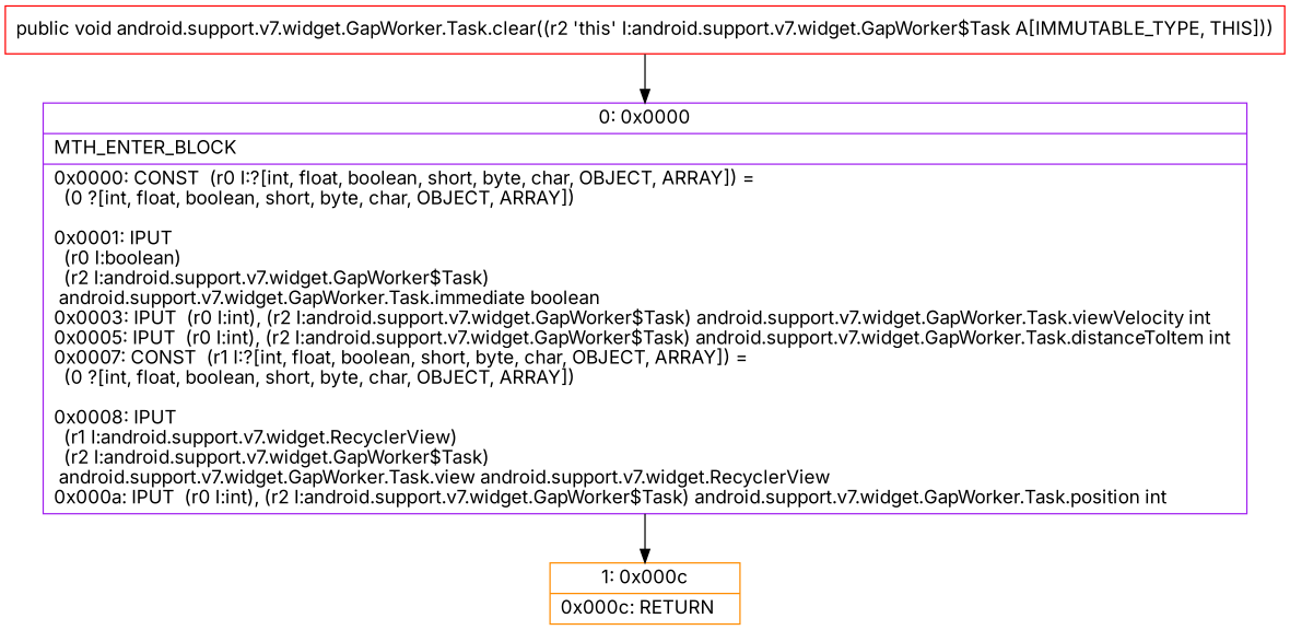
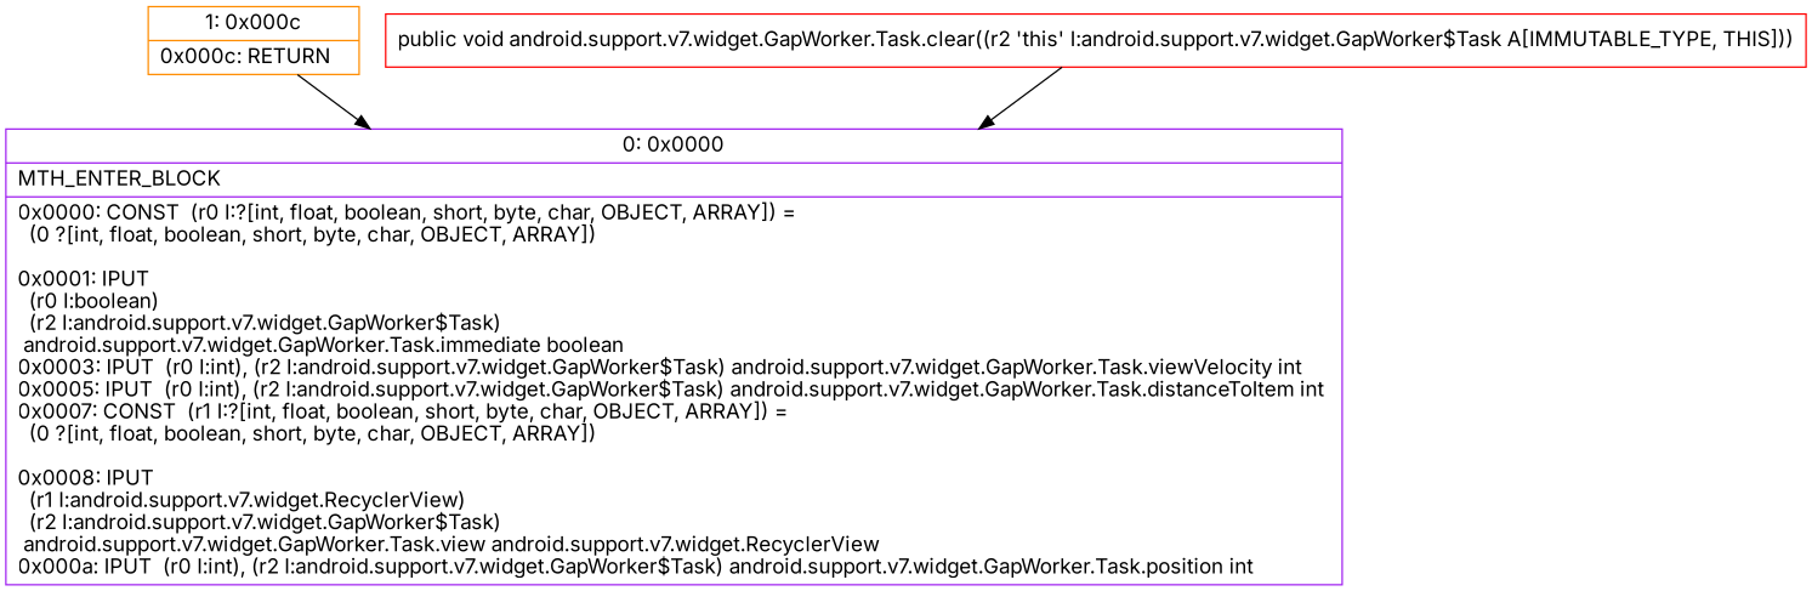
  digraph {
    fontname=Inter
    node [shape=record fontname=Inter]
    edge [fontname=Inter]
    n1 [label="{0\:\ 0x0000|MTH_ENTER_BLOCK\l|0x0000: CONST  (r0 I:?[int, float, boolean, short, byte, char, OBJECT, ARRAY]) = \l  (0 ?[int, float, boolean, short, byte, char, OBJECT, ARRAY])\l \l0x0001: IPUT  \l  (r0 I:boolean)\l  (r2 I:android.support.v7.widget.GapWorker$Task)\l android.support.v7.widget.GapWorker.Task.immediate boolean \l0x0003: IPUT  (r0 I:int), (r2 I:android.support.v7.widget.GapWorker$Task) android.support.v7.widget.GapWorker.Task.viewVelocity int \l0x0005: IPUT  (r0 I:int), (r2 I:android.support.v7.widget.GapWorker$Task) android.support.v7.widget.GapWorker.Task.distanceToItem int \l0x0007: CONST  (r1 I:?[int, float, boolean, short, byte, char, OBJECT, ARRAY]) = \l  (0 ?[int, float, boolean, short, byte, char, OBJECT, ARRAY])\l \l0x0008: IPUT  \l  (r1 I:android.support.v7.widget.RecyclerView)\l  (r2 I:android.support.v7.widget.GapWorker$Task)\l android.support.v7.widget.GapWorker.Task.view android.support.v7.widget.RecyclerView \l0x000a: IPUT  (r0 I:int), (r2 I:android.support.v7.widget.GapWorker$Task) android.support.v7.widget.GapWorker.Task.position int \l}" color=purple]
    n2 [label="{1\:\ 0x000c|0x000c: RETURN   \l}" color=darkorange]
    n3 [label="{public void android.support.v7.widget.GapWorker.Task.clear((r2 'this' I:android.support.v7.widget.GapWorker$Task A[IMMUTABLE_TYPE, THIS])) }" color=red]
-   n1 -> n2
+   n2 -> n1
    n3 -> n1
  }
